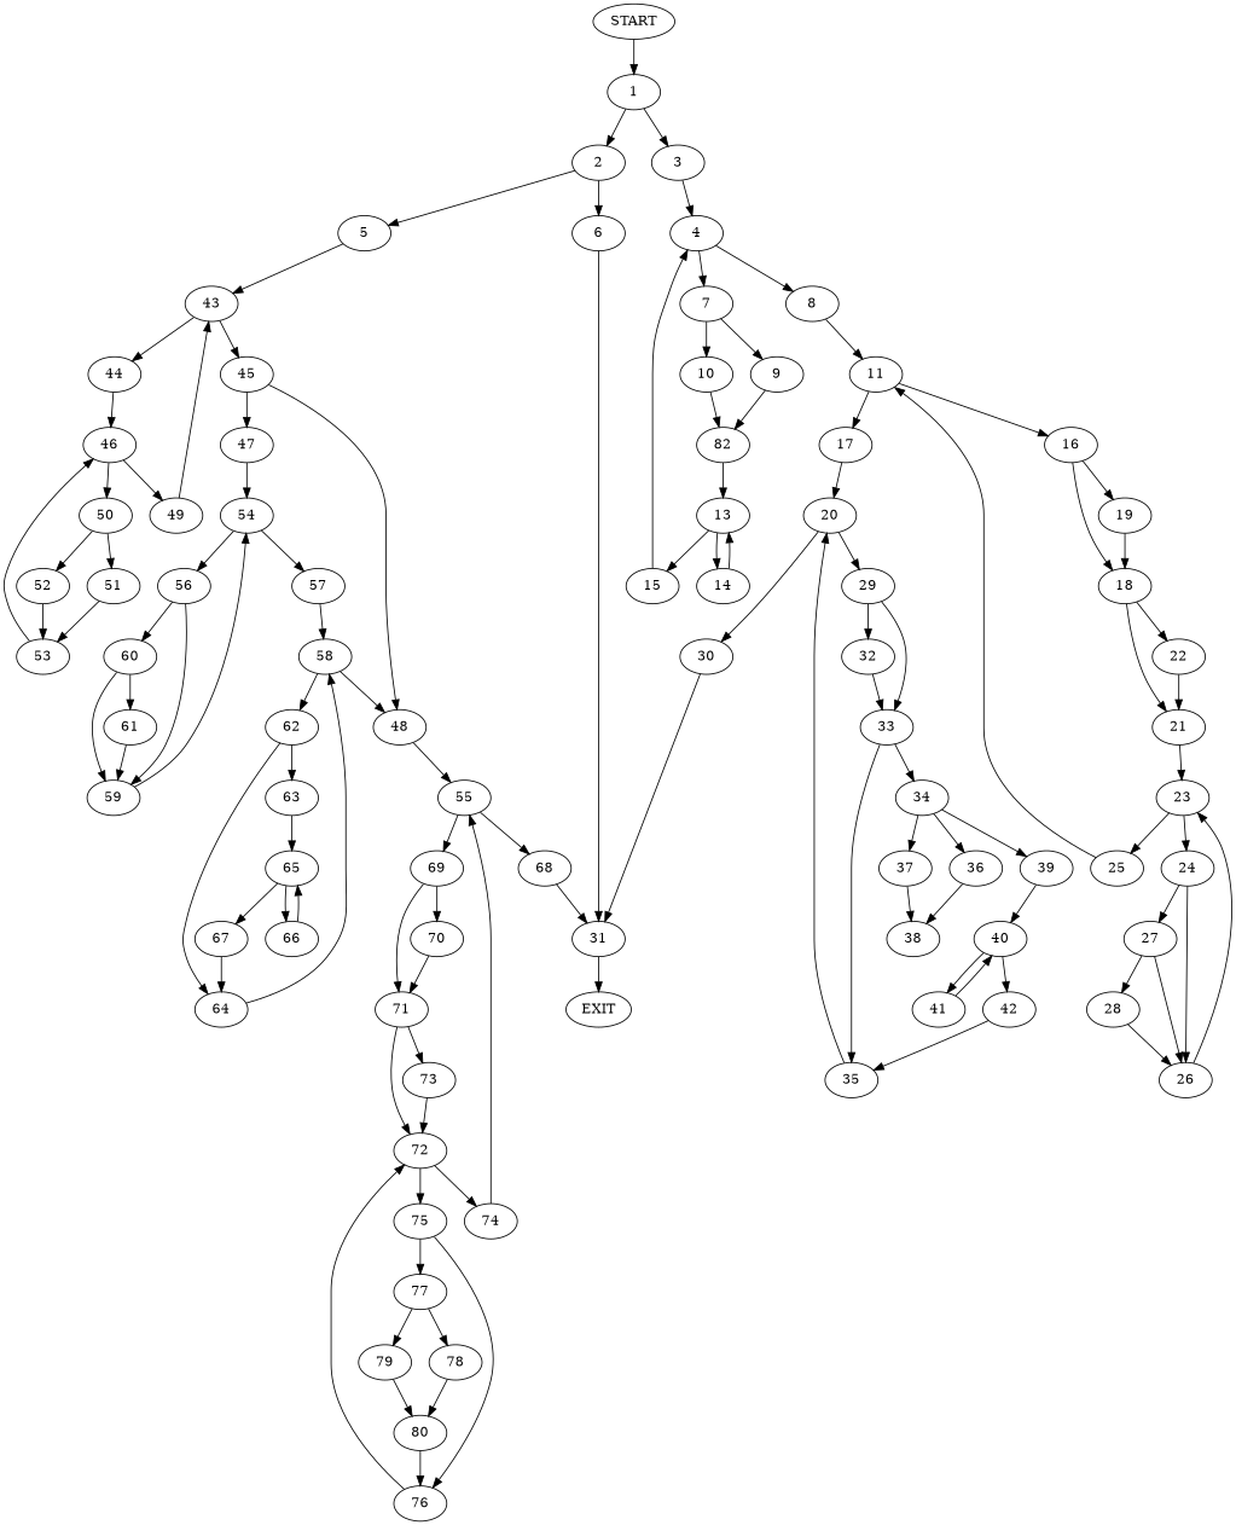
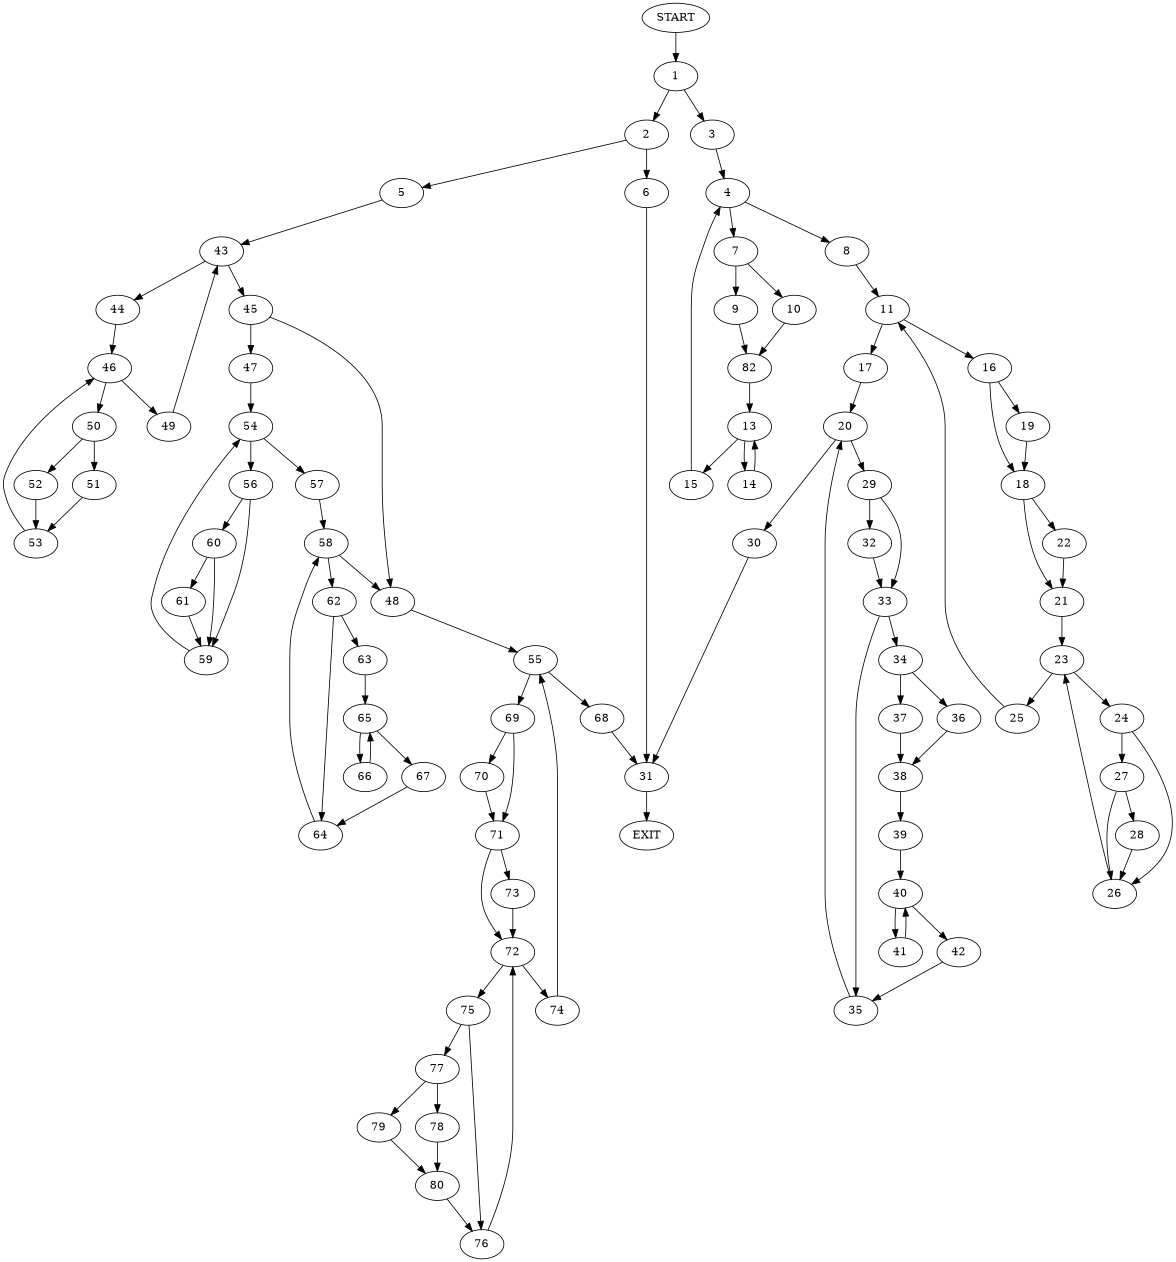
  digraph {
    n1 [label=START]
    1
    2
    3
    n5 [label=EXIT]
    5
    6
    4
    43
    31
    7
    8
    9
    10
    11
    44
    45
    n18 [label=82]
    16
    17
    13
    18
    19
    20
    14
    15
    21
    22
    29
    30
    23
    32
    33
    24
    25
    26
    27
    28
    34
    35
    36
    37
    38
    39
    40
    41
    42
    46
    47
    48
    49
    50
    54
    55
    51
    52
    56
    57
    68
    69
    53
    59
    60
    58
    70
    71
    61
    62
    63
    64
    65
    66
    67
    72
    73
    74
    75
    76
    77
    78
    79
    80
    n1 -> 1
    1 -> 2
    1 -> 3
    2 -> 5
    2 -> 6
    3 -> 4
    5 -> 43
    6 -> 31
    4 -> 7
    4 -> 8
    43 -> 44
    43 -> 45
    31 -> n5
    7 -> 9
    7 -> 10
    8 -> 11
    9 -> n18
    10 -> n18
    11 -> 16
    11 -> 17
    44 -> 46
    45 -> 47
    45 -> 48
    n18 -> 13
    16 -> 18
    16 -> 19
    17 -> 20
    13 -> 14
    13 -> 15
    18 -> 21
    18 -> 22
    19 -> 18
    20 -> 29
    20 -> 30
    14 -> 13
    15 -> 4
    21 -> 23
    22 -> 21
    29 -> 32
    29 -> 33
    30 -> 31
    23 -> 24
    23 -> 25
    32 -> 33
    33 -> 34
    33 -> 35
    24 -> 26
    24 -> 27
    25 -> 11
    26 -> 23
    27 -> 26
    27 -> 28
    28 -> 26
    34 -> 36
    34 -> 37
    35 -> 20
    36 -> 38
    37 -> 38
-   34 -> 39
+   38 -> 39
    39 -> 40
    40 -> 41
    40 -> 42
    41 -> 40
    42 -> 35
    46 -> 49
    46 -> 50
    47 -> 54
    48 -> 55
    49 -> 43
    50 -> 51
    50 -> 52
    54 -> 56
    54 -> 57
    55 -> 68
    55 -> 69
    51 -> 53
    52 -> 53
    56 -> 59
    56 -> 60
    57 -> 58
    68 -> 31
    69 -> 70
    69 -> 71
    53 -> 46
    59 -> 54
    60 -> 59
    60 -> 61
    58 -> 48
    58 -> 62
    70 -> 71
    71 -> 72
    71 -> 73
    61 -> 59
    62 -> 63
    62 -> 64
    63 -> 65
    64 -> 58
    65 -> 66
    65 -> 67
    66 -> 65
    67 -> 64
    72 -> 74
    72 -> 75
    73 -> 72
    74 -> 55
    75 -> 76
    75 -> 77
    76 -> 72
    77 -> 78
    77 -> 79
    78 -> 80
    79 -> 80
    80 -> 76
  }
